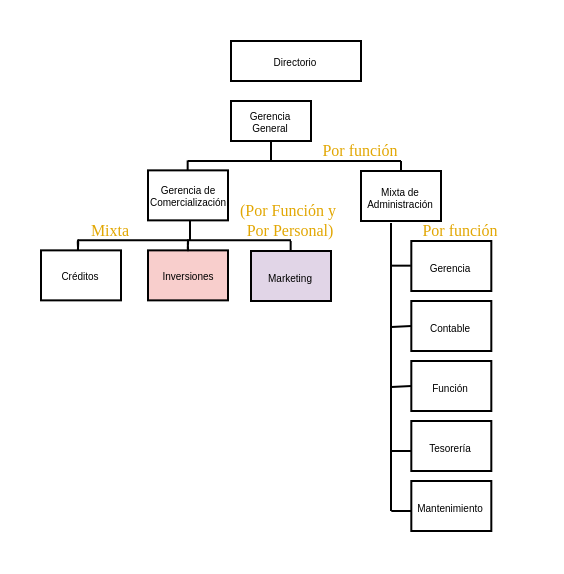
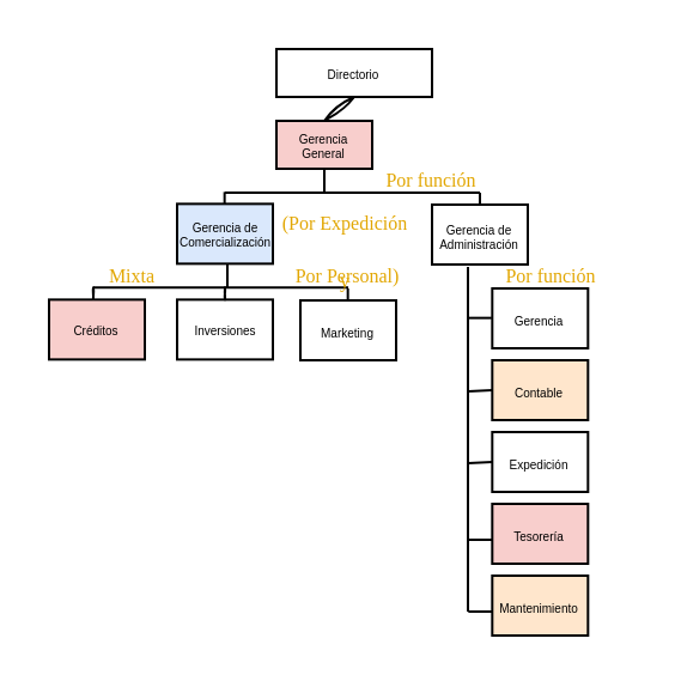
  <mxCell id="0" />
  <mxCell id="1" parent="0" />
- <mxCell id="2" value="Gerencia General" style="rounded=0;whiteSpace=wrap;html=1;fontSize=5;" parent="1" vertex="1"><mxGeometry x="115" y="50" width="40" height="20" as="geometry" /></mxCell>
- <mxCell id="3" value="Función" style="rounded=0;whiteSpace=wrap;html=1;fontSize=5;" parent="1" vertex="1"><mxGeometry x="205.16" y="180" width="40" height="25" as="geometry" /></mxCell>
+ <mxCell id="2" value="Gerencia General" style="rounded=0;whiteSpace=wrap;html=1;fontSize=5;fillColor=#f8cecc;" parent="1" vertex="1"><mxGeometry x="115" y="50" width="40" height="20" as="geometry" /></mxCell>
+ <mxCell id="3" value="Expedición" style="rounded=0;whiteSpace=wrap;html=1;fontSize=5;" parent="1" vertex="1"><mxGeometry x="205.16" y="180" width="40" height="25" as="geometry" /></mxCell>
  <mxCell id="4" value="" style="endArrow=none;html=1;rounded=0;" parent="1" edge="1"><mxGeometry width="50" height="50" relative="1" as="geometry"><mxPoint x="135" y="80" as="sourcePoint" /><mxPoint x="135" y="70" as="targetPoint" /></mxGeometry></mxCell>
- <mxCell id="5" value="Mixta de Administración" style="rounded=0;whiteSpace=wrap;html=1;fontSize=5;" parent="1" vertex="1"><mxGeometry x="180" y="85" width="40" height="25" as="geometry" /></mxCell>
+ <mxCell id="5" value="Gerencia de Administración" style="rounded=0;whiteSpace=wrap;html=1;fontSize=5;" parent="1" vertex="1"><mxGeometry x="180" y="85" width="40" height="25" as="geometry" /></mxCell>
  <mxCell id="6" value="" style="endArrow=none;html=1;rounded=0;" parent="1" edge="1"><mxGeometry width="50" height="50" relative="1" as="geometry"><mxPoint x="93.33" y="84.68" as="sourcePoint" /><mxPoint x="93.33" y="79.68" as="targetPoint" /></mxGeometry></mxCell>
  <mxCell id="7" value="" style="endArrow=none;html=1;rounded=0;exitX=0.5;exitY=0;exitDx=0;exitDy=0;" parent="1" source="5" edge="1"><mxGeometry width="50" height="50" relative="1" as="geometry"><mxPoint x="15" y="170" as="sourcePoint" /><mxPoint x="200" y="80" as="targetPoint" /></mxGeometry></mxCell>
- <mxCell id="8" value="Contable" style="rounded=0;whiteSpace=wrap;html=1;fontSize=5;" parent="1" vertex="1"><mxGeometry x="205.16" y="150" width="40" height="25" as="geometry" /></mxCell>
+ <mxCell id="8" value="Contable" style="rounded=0;whiteSpace=wrap;html=1;fontSize=5;fillColor=#ffe6cc;" parent="1" vertex="1"><mxGeometry x="205.16" y="150" width="40" height="25" as="geometry" /></mxCell>
  <mxCell id="9" value="" style="endArrow=none;html=1;rounded=0;exitX=0;exitY=0.5;exitDx=0;exitDy=0;" parent="1" source="3" edge="1"><mxGeometry width="50" height="50" relative="1" as="geometry"><mxPoint x="200" y="150.32" as="sourcePoint" /><mxPoint x="195.16" y="193" as="targetPoint" /></mxGeometry></mxCell>
  <mxCell id="10" value="" style="endArrow=none;html=1;rounded=0;exitX=0;exitY=0.5;exitDx=0;exitDy=0;" parent="1" source="8" edge="1"><mxGeometry width="50" height="50" relative="1" as="geometry"><mxPoint x="225.16" y="115" as="sourcePoint" /><mxPoint x="195.16" y="163" as="targetPoint" /></mxGeometry></mxCell>
  <mxCell id="11" value="Directorio" style="rounded=0;whiteSpace=wrap;html=1;fontSize=5;" parent="1" vertex="1"><mxGeometry x="115" y="20" width="65" height="20" as="geometry" /></mxCell>
+ <mxCell id="12" value="" style="endArrow=none;html=1;rounded=0;sketch=1;hachureGap=4;jiggle=2;curveFitting=1;fontFamily=Architects Daughter;fontSource=https%3A%2F%2Ffonts.googleapis.com%2Fcss%3Ffamily%3DArchitects%2BDaughter;fontSize=16;entryX=0.5;entryY=1;entryDx=0;entryDy=0;exitX=0.5;exitY=0;exitDx=0;exitDy=0;" parent="1" source="2" target="11" edge="1"><mxGeometry width="50" height="50" relative="1" as="geometry"><mxPoint x="100" y="120" as="sourcePoint" /><mxPoint x="150" y="70" as="targetPoint" /></mxGeometry></mxCell>
  <mxCell id="13" value="" style="endArrow=none;html=1;rounded=0;entryX=0.5;entryY=1;entryDx=0;entryDy=0;" parent="1" edge="1"><mxGeometry width="50" height="50" relative="1" as="geometry"><mxPoint x="94.5" y="119.68" as="sourcePoint" /><mxPoint x="94.5" y="109.68" as="targetPoint" /></mxGeometry></mxCell>
  <mxCell id="14" value="Gerencia" style="rounded=0;whiteSpace=wrap;html=1;fontSize=5;" parent="1" vertex="1"><mxGeometry x="205.16" y="120" width="40" height="25" as="geometry" /></mxCell>
- <mxCell id="15" value="Tesorería" style="rounded=0;whiteSpace=wrap;html=1;fontSize=5;" parent="1" vertex="1"><mxGeometry x="205.16" y="210" width="40" height="25" as="geometry" /></mxCell>
- <mxCell id="16" value="Mantenimiento" style="rounded=0;whiteSpace=wrap;html=1;fontSize=5;" parent="1" vertex="1"><mxGeometry x="205.16" y="240" width="40" height="25" as="geometry" /></mxCell>
+ <mxCell id="15" value="Tesorería" style="rounded=0;whiteSpace=wrap;html=1;fontSize=5;fillColor=#f8cecc;" parent="1" vertex="1"><mxGeometry x="205.16" y="210" width="40" height="25" as="geometry" /></mxCell>
+ <mxCell id="16" value="Mantenimiento" style="rounded=0;whiteSpace=wrap;html=1;fontSize=5;fillColor=#ffe6cc;" parent="1" vertex="1"><mxGeometry x="205.16" y="240" width="40" height="25" as="geometry" /></mxCell>
  <mxCell id="17" value="" style="endArrow=none;html=1;rounded=0;exitX=0;exitY=0.6;exitDx=0;exitDy=0;exitPerimeter=0;" parent="1" edge="1"><mxGeometry width="50" height="50" relative="1" as="geometry"><mxPoint x="205.16" y="225" as="sourcePoint" /><mxPoint x="195.16" y="225" as="targetPoint" /></mxGeometry></mxCell>
  <mxCell id="18" value="" style="endArrow=none;html=1;rounded=0;exitX=0;exitY=0.6;exitDx=0;exitDy=0;exitPerimeter=0;" parent="1" edge="1"><mxGeometry width="50" height="50" relative="1" as="geometry"><mxPoint x="205.16" y="255" as="sourcePoint" /><mxPoint x="195.16" y="255" as="targetPoint" /></mxGeometry></mxCell>
  <mxCell id="19" value="" style="endArrow=none;html=1;rounded=0;entryX=0.375;entryY=1.04;entryDx=0;entryDy=0;entryPerimeter=0;" parent="1" edge="1" target="5"><mxGeometry width="50" height="50" relative="1" as="geometry"><mxPoint x="195" y="255" as="sourcePoint" /><mxPoint x="195" y="150.32" as="targetPoint" /></mxGeometry></mxCell>
- <mxCell id="20" value="Inversiones" style="rounded=0;whiteSpace=wrap;html=1;fontSize=5;fillColor=#f8cecc;" vertex="1" parent="1"><mxGeometry x="73.5" y="124.68" width="40" height="25" as="geometry" /></mxCell>
+ <mxCell id="20" value="Inversiones" style="rounded=0;whiteSpace=wrap;html=1;fontSize=5;" vertex="1" parent="1"><mxGeometry x="73.5" y="124.68" width="40" height="25" as="geometry" /></mxCell>
  <mxCell id="21" value="" style="endArrow=none;html=1;rounded=0;sketch=1;hachureGap=4;jiggle=2;curveFitting=1;fontFamily=Architects Daughter;fontSource=https://fonts.googleapis.com/css?family=Architects+Daughter;fontSize=16;exitX=0.5;exitY=0;exitDx=0;exitDy=0;" edge="1" parent="1" source="20"><mxGeometry width="50" height="50" relative="1" as="geometry"><mxPoint x="98.5" y="214.68" as="sourcePoint" /><mxPoint x="93.5" y="119.68" as="targetPoint" /></mxGeometry></mxCell>
  <mxCell id="22" value="" style="endArrow=none;html=1;rounded=0;sketch=1;hachureGap=4;jiggle=2;curveFitting=1;fontFamily=Architects Daughter;fontSource=https://fonts.googleapis.com/css?family=Architects+Daughter;fontSize=16;exitX=0.5;exitY=0;exitDx=0;exitDy=0;" edge="1" parent="1"><mxGeometry width="50" height="50" relative="1" as="geometry"><mxPoint x="38.5" y="124.68" as="sourcePoint" /><mxPoint x="38.5" y="119.68" as="targetPoint" /></mxGeometry></mxCell>
  <mxCell id="23" value="&lt;font color=&quot;#e2a703&quot; style=&quot;font-size: 8px;&quot;&gt;Por función&lt;/font&gt;" style="text;html=1;strokeColor=none;fillColor=none;align=center;verticalAlign=middle;whiteSpace=wrap;rounded=0;fontSize=20;fontFamily=Architects Daughter;" vertex="1" parent="1"><mxGeometry x="150" y="55" width="60" height="30" as="geometry" /></mxCell>
  <mxCell id="24" value="&lt;font color=&quot;#e2a703&quot; style=&quot;font-size: 8px;&quot;&gt;Por función&lt;/font&gt;" style="text;html=1;strokeColor=none;fillColor=none;align=center;verticalAlign=middle;whiteSpace=wrap;rounded=0;fontSize=20;fontFamily=Architects Daughter;" vertex="1" parent="1"><mxGeometry x="200" y="94.68" width="60" height="30" as="geometry" /></mxCell>
  <mxCell id="25" value="&lt;font color=&quot;#e2a703&quot; style=&quot;font-size: 8px;&quot;&gt;Mixta&lt;/font&gt;" style="text;html=1;strokeColor=none;fillColor=none;align=center;verticalAlign=middle;whiteSpace=wrap;rounded=0;fontSize=20;fontFamily=Architects Daughter;" vertex="1" parent="1"><mxGeometry x="25" y="94.68" width="60" height="30" as="geometry" /></mxCell>
  <mxCell id="26" value="" style="endArrow=none;html=1;rounded=0;" edge="1" parent="1"><mxGeometry width="50" height="50" relative="1" as="geometry"><mxPoint x="38.5" y="119.68" as="sourcePoint" /><mxPoint x="145" y="119.68" as="targetPoint" /><Array as="points" /></mxGeometry></mxCell>
  <mxCell id="27" value="" style="endArrow=none;html=1;rounded=0;exitX=0;exitY=0.5;exitDx=0;exitDy=0;" edge="1" parent="1"><mxGeometry width="50" height="50" relative="1" as="geometry"><mxPoint x="204.92" y="132.33" as="sourcePoint" /><mxPoint x="195.08" y="132.33" as="targetPoint" /></mxGeometry></mxCell>
- <mxCell id="28" value="Gerencia de Comercialización" style="rounded=0;whiteSpace=wrap;html=1;fontSize=5;" vertex="1" parent="1"><mxGeometry x="73.5" y="84.68" width="40" height="25" as="geometry" /></mxCell>
- <mxCell id="29" value="Créditos" style="rounded=0;whiteSpace=wrap;html=1;fontSize=5;" vertex="1" parent="1"><mxGeometry x="20" y="124.68" width="40" height="25" as="geometry" /></mxCell>
- <mxCell id="30" value="Marketing" style="rounded=0;whiteSpace=wrap;html=1;fontSize=5;fillColor=#e1d5e7;" vertex="1" parent="1"><mxGeometry x="125" y="125" width="40" height="25" as="geometry" /></mxCell>
+ <mxCell id="28" value="Gerencia de Comercialización" style="rounded=0;whiteSpace=wrap;html=1;fontSize=5;fillColor=#dae8fc;" vertex="1" parent="1"><mxGeometry x="73.5" y="84.68" width="40" height="25" as="geometry" /></mxCell>
+ <mxCell id="29" value="Créditos" style="rounded=0;whiteSpace=wrap;html=1;fontSize=5;fillColor=#f8cecc;" vertex="1" parent="1"><mxGeometry x="20" y="124.68" width="40" height="25" as="geometry" /></mxCell>
+ <mxCell id="30" value="Marketing" style="rounded=0;whiteSpace=wrap;html=1;fontSize=5;" vertex="1" parent="1"><mxGeometry x="125" y="125" width="40" height="25" as="geometry" /></mxCell>
  <mxCell id="31" value="" style="endArrow=none;html=1;rounded=0;" edge="1" parent="1"><mxGeometry width="50" height="50" relative="1" as="geometry"><mxPoint x="144.83" y="125" as="sourcePoint" /><mxPoint x="144.83" y="120" as="targetPoint" /></mxGeometry></mxCell>
  <mxCell id="32" value="" style="endArrow=none;html=1;rounded=0;" edge="1" parent="1"><mxGeometry width="50" height="50" relative="1" as="geometry"><mxPoint x="93.5" y="80" as="sourcePoint" /><mxPoint x="200" y="80" as="targetPoint" /><Array as="points" /></mxGeometry></mxCell>
- <mxCell id="33" value="&lt;font color=&quot;#e2a703&quot; style=&quot;font-size: 8px;&quot;&gt;(Por Función y&lt;/font&gt;" style="text;html=1;strokeColor=none;fillColor=none;align=center;verticalAlign=middle;whiteSpace=wrap;rounded=0;fontSize=20;fontFamily=Architects Daughter;" vertex="1" parent="1"><mxGeometry x="113.5" y="84.68" width="60" height="30" as="geometry" /></mxCell>
+ <mxCell id="33" value="&lt;font color=&quot;#e2a703&quot; style=&quot;font-size: 8px;&quot;&gt;(Por Expedición y&lt;/font&gt;" style="text;html=1;strokeColor=none;fillColor=none;align=center;verticalAlign=middle;whiteSpace=wrap;rounded=0;fontSize=20;fontFamily=Architects Daughter;" vertex="1" parent="1"><mxGeometry x="113.5" y="84.68" width="60" height="30" as="geometry" /></mxCell>
  <mxCell id="34" value="&lt;font color=&quot;#e2a703&quot; style=&quot;font-size: 8px;&quot;&gt;Por Personal)&lt;/font&gt;" style="text;html=1;strokeColor=none;fillColor=none;align=center;verticalAlign=middle;whiteSpace=wrap;rounded=0;fontSize=20;fontFamily=Architects Daughter;" vertex="1" parent="1"><mxGeometry x="115" y="95" width="60" height="30" as="geometry" /></mxCell>
